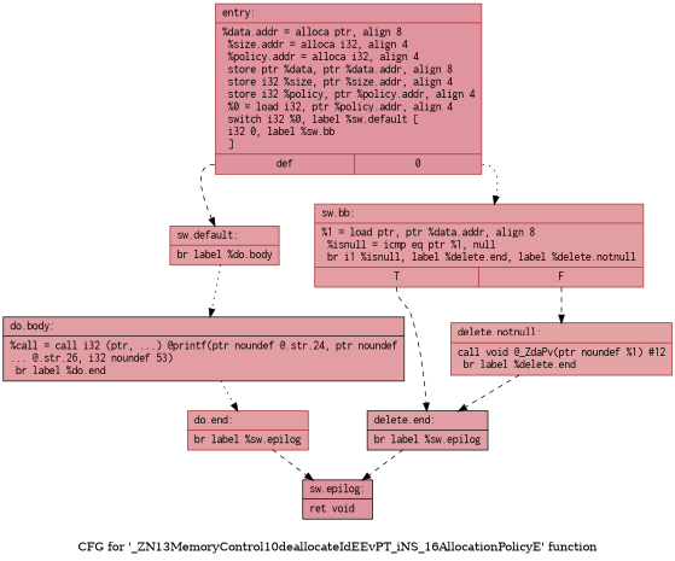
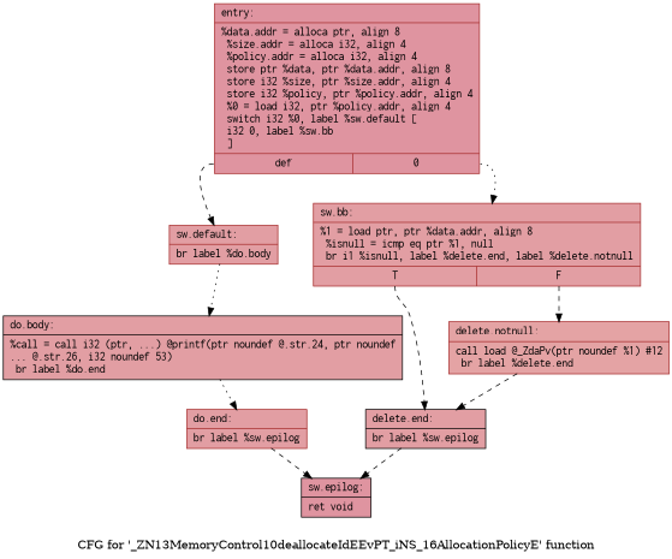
  digraph {
    label="CFG for '_ZN13MemoryControl10deallocateIdEEvPT_iNS_16AllocationPolicyE' function"
    node [color=brown fillcolor="#be242e70" fontname=Courier shape=record style=filled]
    edge [style=dashed]
    n1 [fillcolor="#b70d2870" label="{entry:\l|  %data.addr = alloca ptr, align 8\l  %size.addr = alloca i32, align 4\l  %policy.addr = alloca i32, align 4\l  store ptr %data, ptr %data.addr, align 8\l  store i32 %size, ptr %size.addr, align 4\l  store i32 %policy, ptr %policy.addr, align 4\l  %0 = load i32, ptr %policy.addr, align 4\l  switch i32 %0, label %sw.default [\l    i32 0, label %sw.bb\l  ]\l|{<s0>def|<s1>0}}"]
    n2 [label="{sw.default:\l|  br label %do.body\l}"]
    n3 [label="{sw.bb:\l|  %1 = load ptr, ptr %data.addr, align 8\l  %isnull = icmp eq ptr %1, null\l  br i1 %isnull, label %delete.end, label %delete.notnull\l|{<s0>T|<s1>F}}"]
    n4 [color=black label="{do.body:\l|  %call = call i32 (ptr, ...) @printf(ptr noundef @.str.24, ptr noundef\l... @.str.26, i32 noundef 53)\l  br label %do.end\l}"]
    n5 [color=black label="{delete.end:\l|  br label %sw.epilog\l}"]
-   n6 [fillcolor="#c32e3170" label="{delete.notnull:\l|  call void @_ZdaPv(ptr noundef %1) #12\l  br label %delete.end\l}"]
+   n6 [fillcolor="#c32e3170" label="{delete.notnull:\l|  call load @_ZdaPv(ptr noundef %1) #12\l  br label %delete.end\l}"]
    n7 [color=black fillcolor="#b70d2870" label="{sw.epilog:\l|  ret void\l}"]
    n8 [label="{do.end:\l|  br label %sw.epilog\l}"]
    n1 -> n2 [tailport=s0]
    n1 -> n3 [tailport=s1 style=dotted]
    n2 -> n4 [style=dotted]
    n3 -> n5 [tailport=s0]
    n3 -> n6 [tailport=s1]
    n4 -> n8 [style=dotted]
    n5 -> n7
    n6 -> n5
    n8 -> n7
  }
